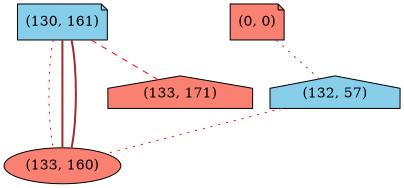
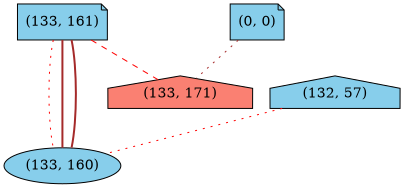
  graph {
    node [fillcolor=salmon shape=note style=filled]
    edge [color=red style=dotted weight=1]
-   "(133, 161)" [fillcolor=skyblue label="(130, 161)"]
+   "(133, 161)" [fillcolor=skyblue]
    n2 [label="(133, 171)" shape=house]
-   "(133, 160)" [shape=ellipse]
+   "(133, 160)" [fillcolor=skyblue shape=ellipse]
    "(132, 57)" [fillcolor=skyblue shape=house]
-   "(0, 0)"
+   "(0, 0)" [fillcolor=skyblue]
    "(133, 161)" -- n2 [style=dashed]
    "(133, 161)" -- "(133, 160)"
    "(133, 161)" -- "(133, 160)" [color=brown style=bold]
    "(133, 161)" -- "(133, 160)" [color=brown style=bold]
    "(132, 57)" -- "(133, 160)"
-   "(0, 0)" -- "(132, 57)" [color=brown weight=4]
+   "(0, 0)" -- n2 [color=brown weight=4]
  }
